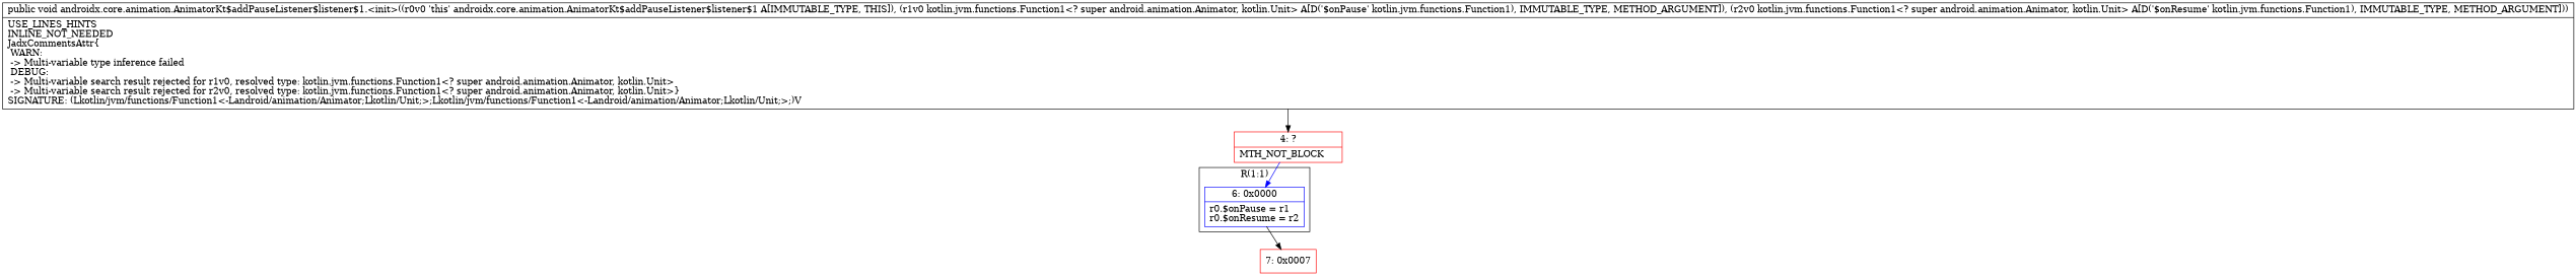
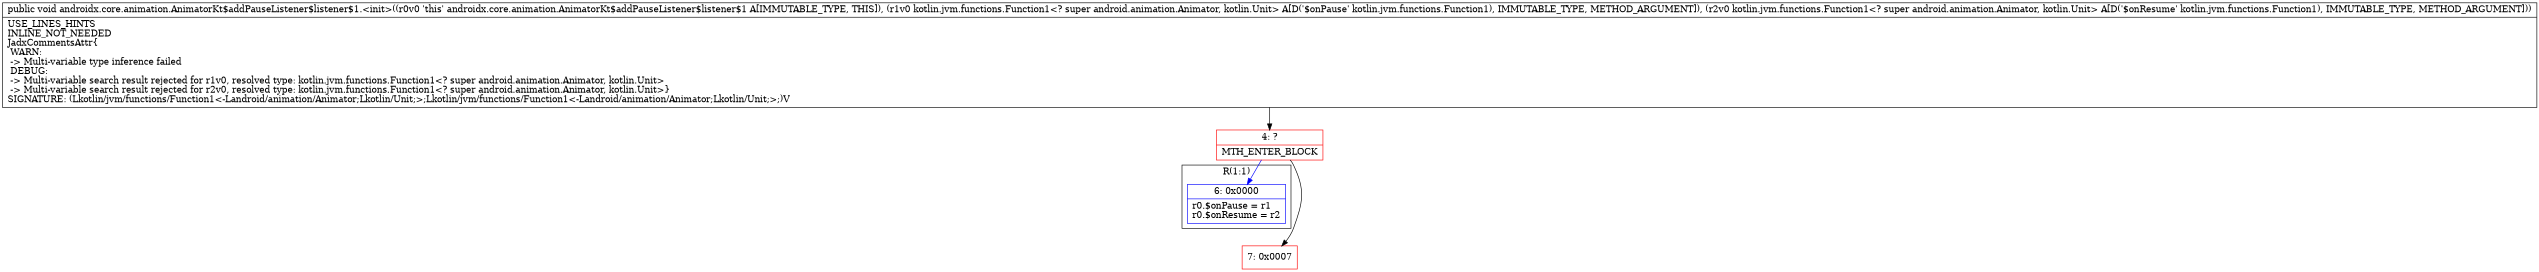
  digraph {
    node [color=red shape=record]
    edge [color=black]
    n1 [color=blue label="{6\:\ 0x0000|r0.$onPause = r1\lr0.$onResume = r2\l}"]
    n2 [label="{7\:\ 0x0007}"]
-   n3 [label="{4\:\ ?|MTH_NOT_BLOCK\l}"]
+   n3 [label="{4\:\ ?|MTH_ENTER_BLOCK\l}"]
    n4 [label="{public void androidx.core.animation.AnimatorKt$addPauseListener$listener$1.\<init\>((r0v0 'this' androidx.core.animation.AnimatorKt$addPauseListener$listener$1 A[IMMUTABLE_TYPE, THIS]), (r1v0 kotlin.jvm.functions.Function1\<? super android.animation.Animator, kotlin.Unit\> A[D('$onPause' kotlin.jvm.functions.Function1), IMMUTABLE_TYPE, METHOD_ARGUMENT]), (r2v0 kotlin.jvm.functions.Function1\<? super android.animation.Animator, kotlin.Unit\> A[D('$onResume' kotlin.jvm.functions.Function1), IMMUTABLE_TYPE, METHOD_ARGUMENT]))  | USE_LINES_HINTS\lINLINE_NOT_NEEDED\lJadxCommentsAttr\{\l WARN: \l \-\> Multi\-variable type inference failed\l DEBUG: \l \-\> Multi\-variable search result rejected for r1v0, resolved type: kotlin.jvm.functions.Function1\<? super android.animation.Animator, kotlin.Unit\>\l \-\> Multi\-variable search result rejected for r2v0, resolved type: kotlin.jvm.functions.Function1\<? super android.animation.Animator, kotlin.Unit\>\}\lSIGNATURE: (Lkotlin\/jvm\/functions\/Function1\<\-Landroid\/animation\/Animator;Lkotlin\/Unit;\>;Lkotlin\/jvm\/functions\/Function1\<\-Landroid\/animation\/Animator;Lkotlin\/Unit;\>;)V\l}" color=""]
    subgraph cluster_1 {
      label="R(1:1)"
      n1
    }
-   n1 -> n2
+   n3 -> n2
    n3 -> n1 [color=blue]
    n4 -> n3
  }
